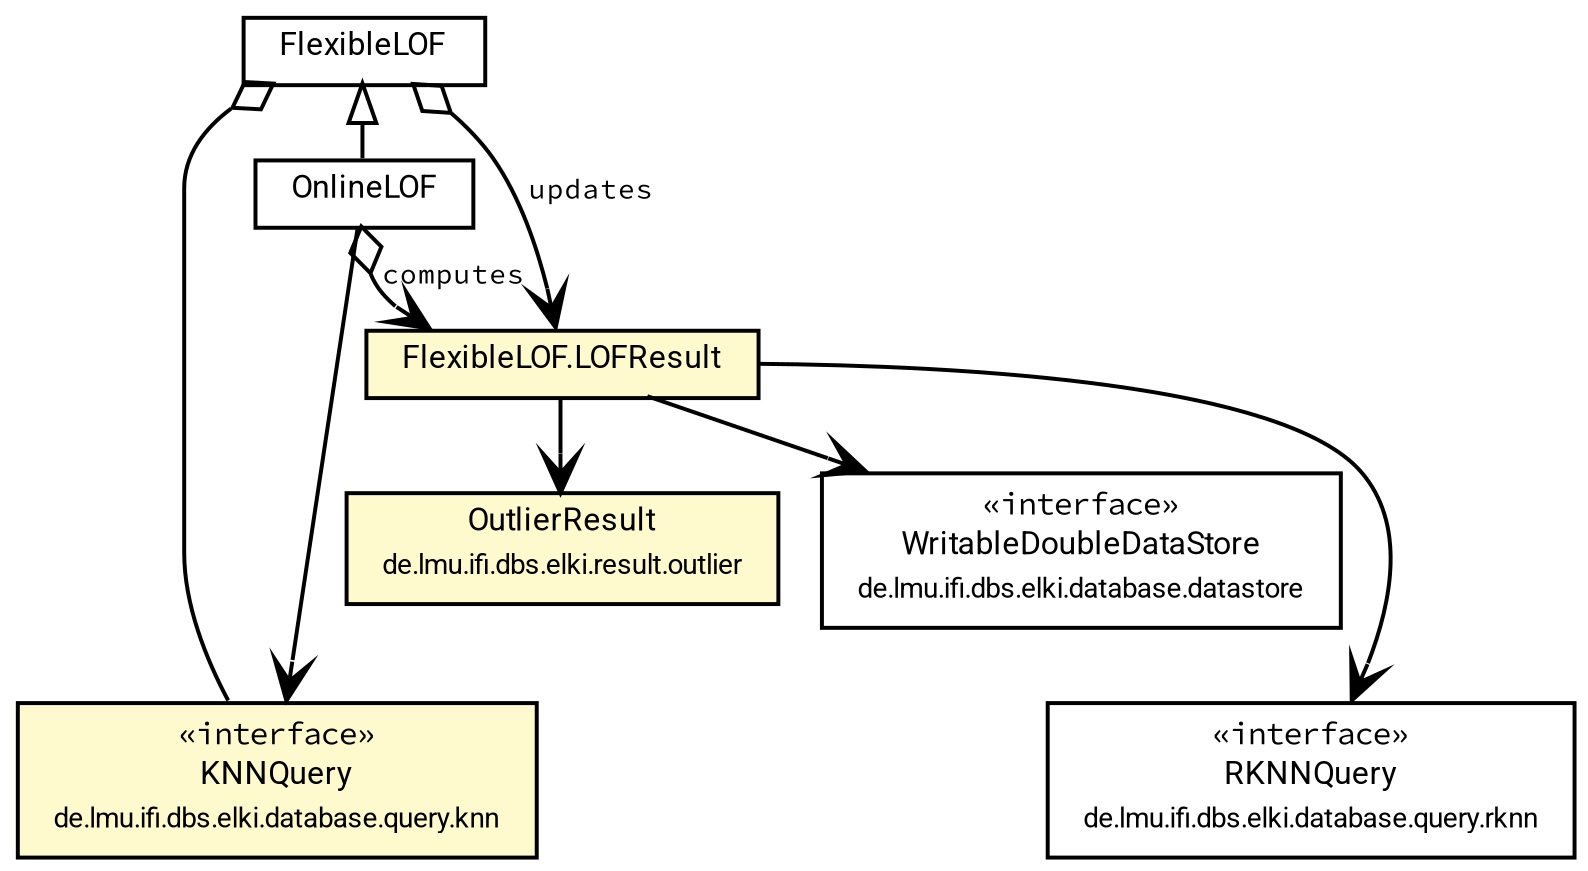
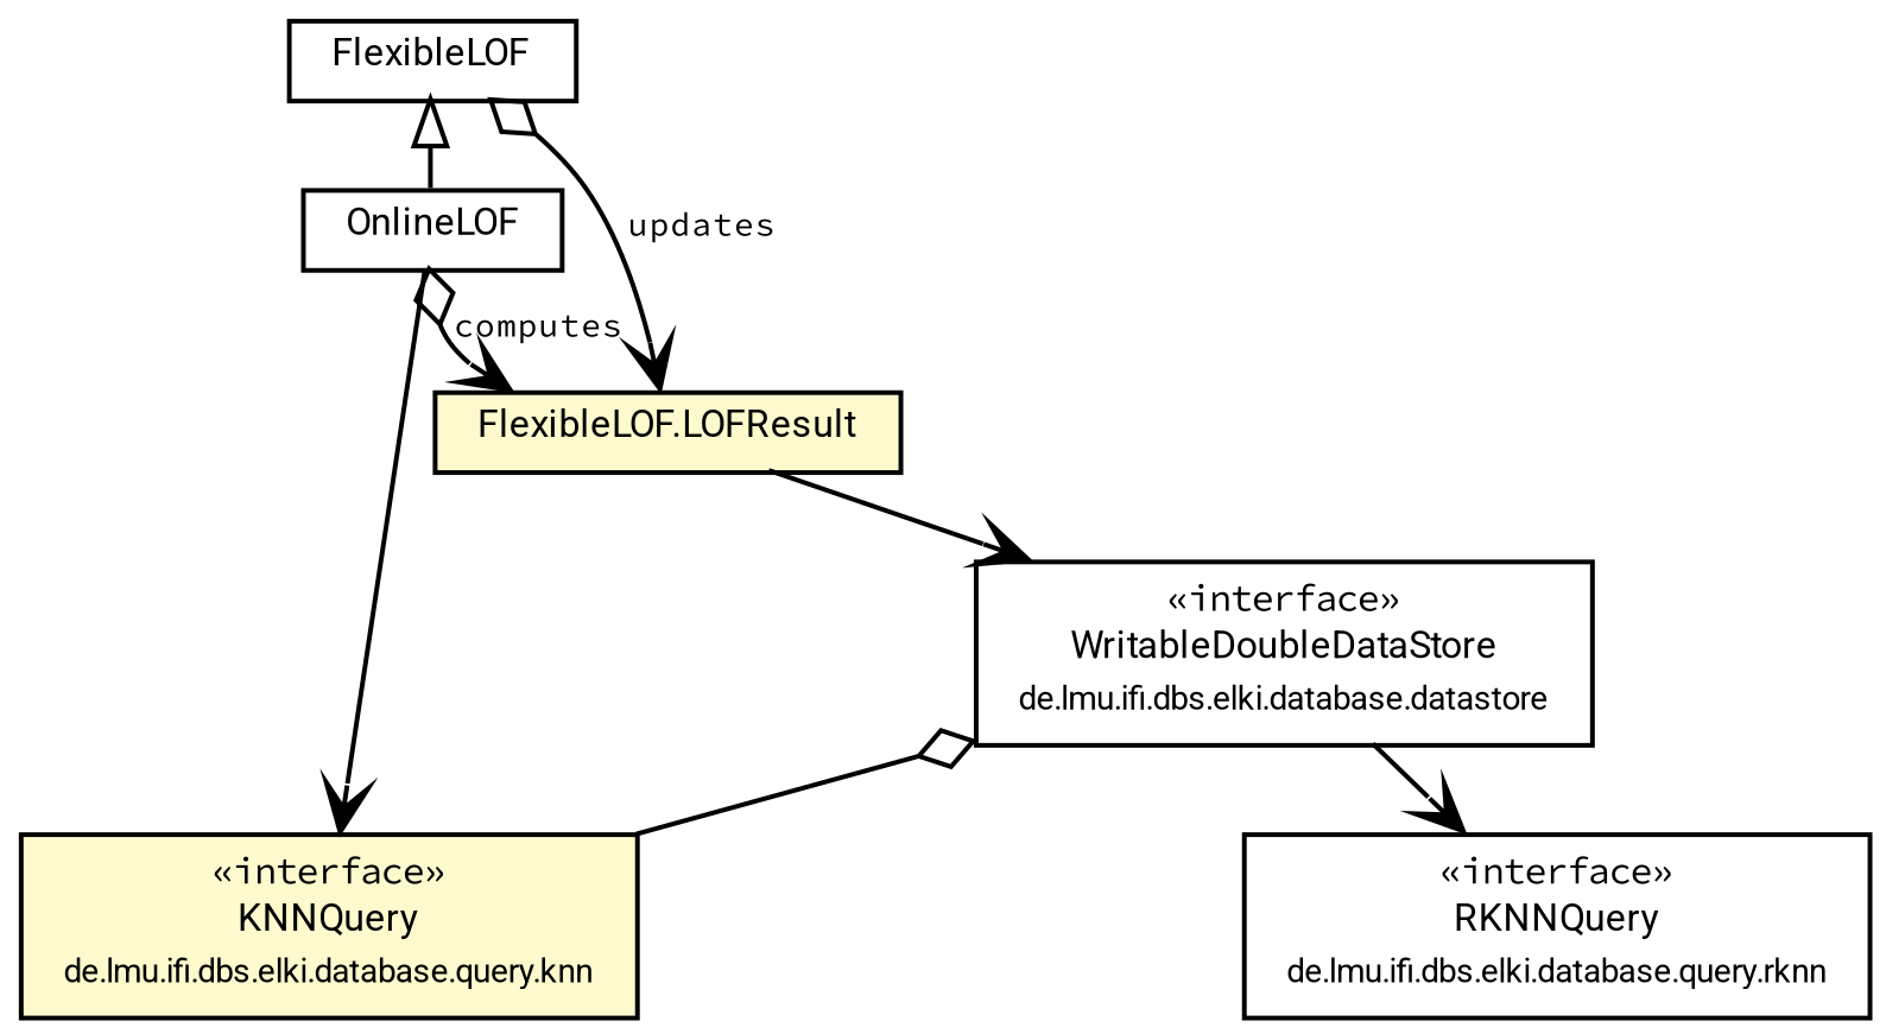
  digraph {
    fontname="Source Code Pro"
    nodesep=0.15
    rankdir=TB
    ranksep=0.25
    node [fontcolor=black fontname="Source Code Pro" fontsize=8 margin=0 shape=plaintext]
    edge [arrowhead=open color=black fontname="Source Code Pro" fontsize=7 labelfontname=Roboto labelfontsize=7 weight=1]
    n1 [height=0 label=<<table title="de.lmu.ifi.dbs.elki.database.query.knn.KNNQuery" border="0" cellborder="1" cellspacing="0" cellpadding="2" bgcolor="LemonChiffon" href="../../../database/query/knn/KNNQuery.html" target="_parent"> 		<tr><td><table border="0" cellspacing="0" cellpadding="1"> 		<tr><td align="center" balign="center"> &#171;interface&#187; </td></tr> 		<tr><td align="center" balign="center"> <font face="Roboto">KNNQuery</font> </td></tr> 		<tr><td align="center" balign="center"> <font face="Roboto" point-size="7.0">de.lmu.ifi.dbs.elki.database.query.knn</font> </td></tr> 		</table></td></tr> 		</table>> width=0]
    n2 [height=0 label=<<table title="de.lmu.ifi.dbs.elki.database.query.rknn.RKNNQuery" border="0" cellborder="1" cellspacing="0" cellpadding="2" href="../../../database/query/rknn/RKNNQuery.html" target="_parent"> 		<tr><td><table border="0" cellspacing="0" cellpadding="1"> 		<tr><td align="center" balign="center"> &#171;interface&#187; </td></tr> 		<tr><td align="center" balign="center"> <font face="Roboto">RKNNQuery</font> </td></tr> 		<tr><td align="center" balign="center"> <font face="Roboto" point-size="7.0">de.lmu.ifi.dbs.elki.database.query.rknn</font> </td></tr> 		</table></td></tr> 		</table>> width=0]
    n3 [height=0 label=<<table title="de.lmu.ifi.dbs.elki.database.datastore.WritableDoubleDataStore" border="0" cellborder="1" cellspacing="0" cellpadding="2" href="../../../database/datastore/WritableDoubleDataStore.html" target="_parent"> 		<tr><td><table border="0" cellspacing="0" cellpadding="1"> 		<tr><td align="center" balign="center"> &#171;interface&#187; </td></tr> 		<tr><td align="center" balign="center"> <font face="Roboto">WritableDoubleDataStore</font> </td></tr> 		<tr><td align="center" balign="center"> <font face="Roboto" point-size="7.0">de.lmu.ifi.dbs.elki.database.datastore</font> </td></tr> 		</table></td></tr> 		</table>> width=0]
-   n4 [height=0 label=<<table title="de.lmu.ifi.dbs.elki.result.outlier.OutlierResult" border="0" cellborder="1" cellspacing="0" cellpadding="2" bgcolor="LemonChiffon" href="../../../result/outlier/OutlierResult.html" target="_parent"> 		<tr><td><table border="0" cellspacing="0" cellpadding="1"> 		<tr><td align="center" balign="center"> <font face="Roboto">OutlierResult</font> </td></tr> 		<tr><td align="center" balign="center"> <font face="Roboto" point-size="7.0">de.lmu.ifi.dbs.elki.result.outlier</font> </td></tr> 		</table></td></tr> 		</table>> width=0]
    n5 [height=0 label=<<table title="de.lmu.ifi.dbs.elki.algorithm.outlier.lof.OnlineLOF" border="0" cellborder="1" cellspacing="0" cellpadding="2" href="OnlineLOF.html" target="_parent"> 		<tr><td><table border="0" cellspacing="0" cellpadding="1"> 		<tr><td align="center" balign="center"> <font face="Roboto">OnlineLOF</font> </td></tr> 		</table></td></tr> 		</table>> width=0]
    n6 [height=0 label=<<table title="de.lmu.ifi.dbs.elki.algorithm.outlier.lof.FlexibleLOF.LOFResult" border="0" cellborder="1" cellspacing="0" cellpadding="2" bgcolor="lemonChiffon" href="FlexibleLOF.LOFResult.html" target="_parent"> 		<tr><td><table border="0" cellspacing="0" cellpadding="1"> 		<tr><td align="center" balign="center"> <font face="Roboto">FlexibleLOF.LOFResult</font> </td></tr> 		</table></td></tr> 		</table>> width=0]
    n7 [height=0 label=<<table title="de.lmu.ifi.dbs.elki.algorithm.outlier.lof.FlexibleLOF" border="0" cellborder="1" cellspacing="0" cellpadding="2" href="FlexibleLOF.html" target="_parent"> 		<tr><td><table border="0" cellspacing="0" cellpadding="1"> 		<tr><td align="center" balign="center"> <font face="Roboto">FlexibleLOF</font> </td></tr> 		</table></td></tr> 		</table>> width=0]
    n5 -> n1
    n5 -> n6 [arrowtail=ediamond dir=both label=computes weight=3]
-   n6 -> n2
+   n3 -> n2
    n6 -> n3
-   n6 -> n4
-   n7 -> n1 [arrowhead=none arrowtail=ediamond dir=back weight=4]
+   n3 -> n1 [arrowhead=none arrowtail=ediamond dir=back weight=4]
    n7 -> n5 [arrowtail=empty dir=back weight=10 arrowhead=""]
    n7 -> n6 [arrowtail=ediamond dir=both label=updates weight=3]
  }
